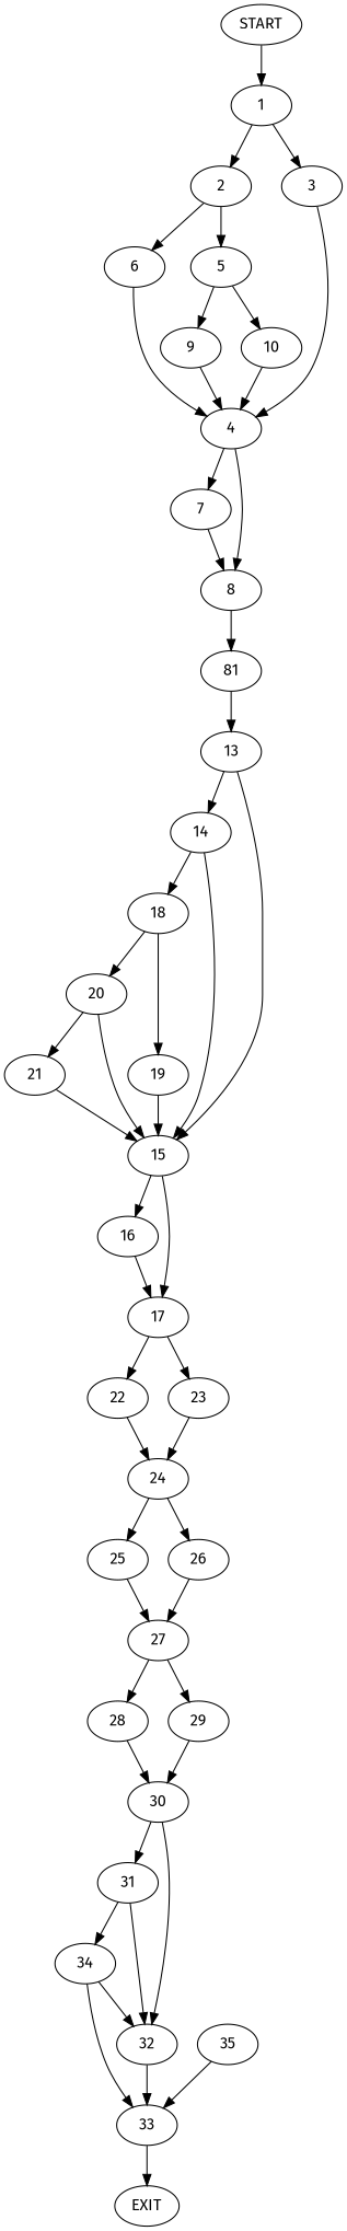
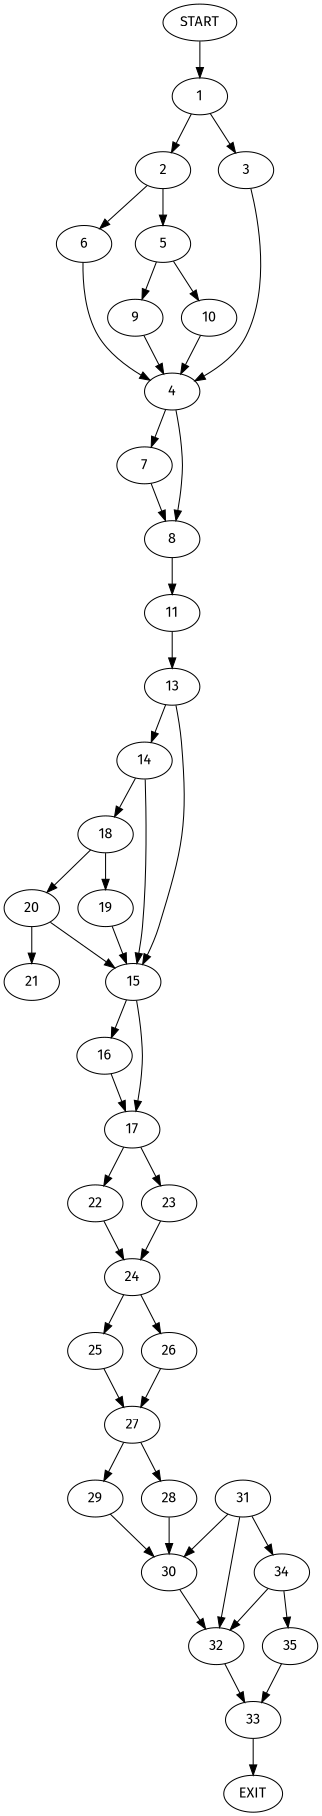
  digraph {
    fontname="Fira Sans"
    node [fontname="Fira Sans"]
    edge [fontname="Fira Sans"]
    n1 [label=START]
    1
    2
    3
    n5 [label=EXIT]
    5
    6
    4
    9
    10
    7
    8
-   11 [label=81]
+   11
    13
    14
    15
    18
    16
    17
    19
    20
    22
    23
    24
    21
    25
    26
    27
    28
    29
    30
    31
    32
    34
    33
    35
    n1 -> 1
    1 -> 2
    1 -> 3
    2 -> 5
    2 -> 6
    3 -> 4
    5 -> 9
    5 -> 10
    6 -> 4
    4 -> 7
    4 -> 8
    9 -> 4
    10 -> 4
    7 -> 8
    8 -> 11
    11 -> 13
    13 -> 14
    13 -> 15
    14 -> 15
    14 -> 18
    15 -> 16
    15 -> 17
    18 -> 19
    18 -> 20
    16 -> 17
    17 -> 22
    17 -> 23
    19 -> 15
    20 -> 15
    20 -> 21
    22 -> 24
    23 -> 24
    24 -> 25
    24 -> 26
-   21 -> 15
    25 -> 27
    26 -> 27
    27 -> 28
    27 -> 29
    28 -> 30
    29 -> 30
-   30 -> 31
+   31 -> 30
    30 -> 32
    31 -> 32
    31 -> 34
    32 -> 33
    34 -> 32
-   34 -> 33
+   34 -> 35
    33 -> n5
    35 -> 33
  }
